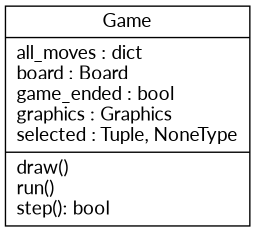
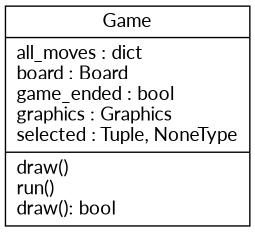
  digraph {
    rankdir=BT
    fontname=Lato
-   n1 [color=black fontcolor=black label="{Game|all_moves : dict\lboard : Board\lgame_ended : bool\lgraphics : Graphics\lselected : Tuple, NoneType\l|draw()\lrun()\lstep(): bool\l}" shape=record style=solid fontname=Lato]
+   n1 [color=black fontcolor=black label="{Game|all_moves : dict\lboard : Board\lgame_ended : bool\lgraphics : Graphics\lselected : Tuple, NoneType\l|draw()\lrun()\ldraw(): bool\l}" shape=record style=solid fontname=Lato]
  }
